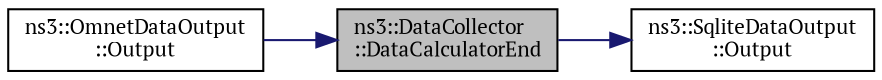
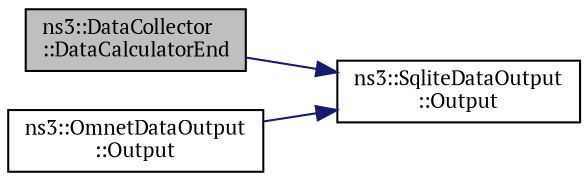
  digraph {
    fontname="PT Serif"
    rankdir=RL
    node [color=black fillcolor=white fontname="PT Serif" fontsize=10 shape=record style=filled]
    edge [color=midnightblue dir=back fontname="PT Serif" fontsize=10 labelfontname=Helvetica labelfontsize=10 style=solid]
    n1 [fillcolor=grey75 fontcolor=black height=0.2 label="ns3::DataCollector\l::DataCalculatorEnd" width=0.4]
    n2 [height=0.2 label="ns3::OmnetDataOutput\l::Output" width=0.4]
    n3 [height=0.2 label="ns3::SqliteDataOutput\l::Output" width=0.4]
-   n1 -> n2
+   n3 -> n2
    n3 -> n1
  }
